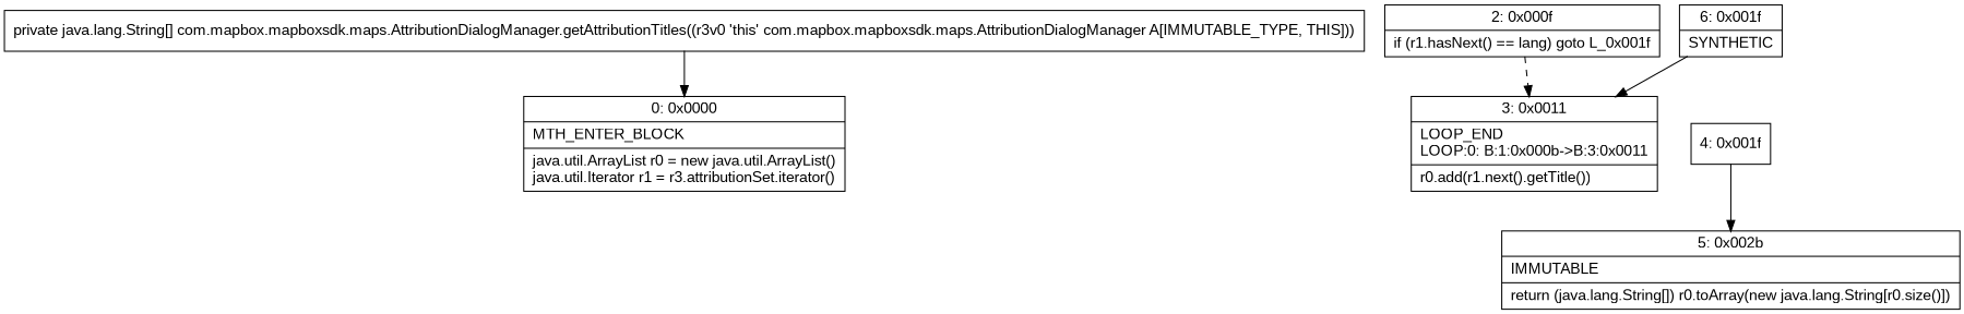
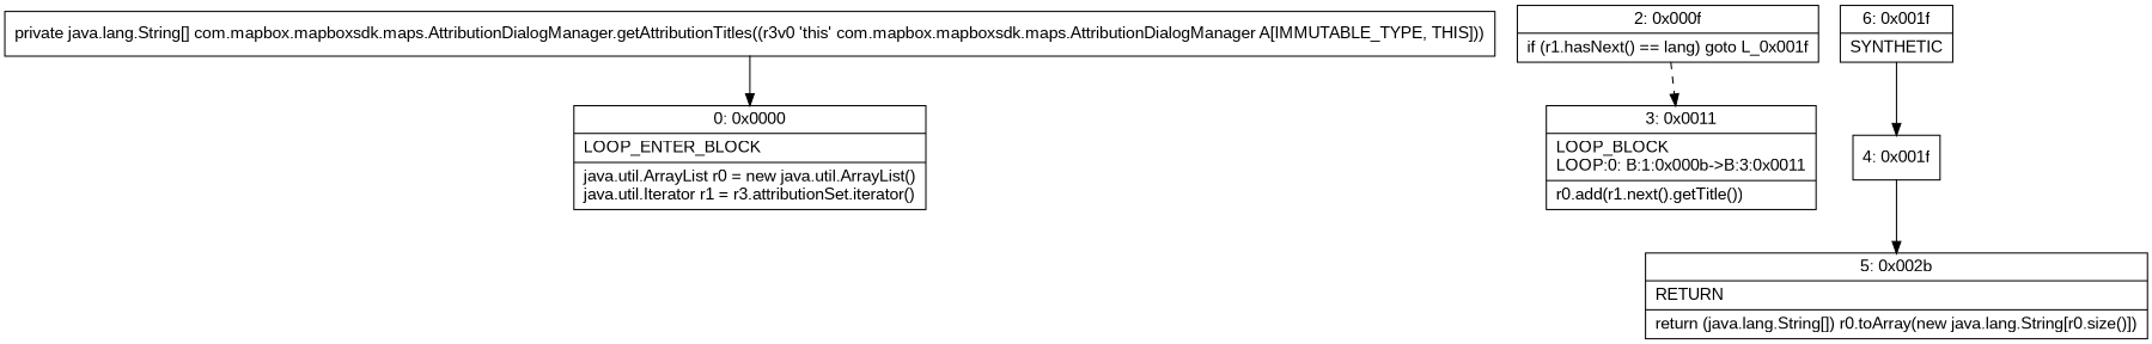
  digraph {
    fontname="Liberation Sans"
    node [fontname="Liberation Sans" shape=record]
    edge [fontname="Liberation Sans"]
-   n1 [label="{0\:\ 0x0000|MTH_ENTER_BLOCK\l|java.util.ArrayList r0 = new java.util.ArrayList()\ljava.util.Iterator r1 = r3.attributionSet.iterator()\l}"]
+   n1 [label="{0\:\ 0x0000|LOOP_ENTER_BLOCK\l|java.util.ArrayList r0 = new java.util.ArrayList()\ljava.util.Iterator r1 = r3.attributionSet.iterator()\l}"]
    n2 [label="{2\:\ 0x000f|if (r1.hasNext() == lang) goto L_0x001f\l}"]
-   n3 [label="{3\:\ 0x0011|LOOP_END\lLOOP:0: B:1:0x000b\-\>B:3:0x0011\l|r0.add(r1.next().getTitle())\l}"]
+   n3 [label="{3\:\ 0x0011|LOOP_BLOCK\lLOOP:0: B:1:0x000b\-\>B:3:0x0011\l|r0.add(r1.next().getTitle())\l}"]
    n4 [label="{6\:\ 0x001f|SYNTHETIC\l}"]
    n5 [label="{4\:\ 0x001f}"]
-   n6 [label="{5\:\ 0x002b|IMMUTABLE\l|return (java.lang.String[]) r0.toArray(new java.lang.String[r0.size()])\l}"]
+   n6 [label="{5\:\ 0x002b|RETURN\l|return (java.lang.String[]) r0.toArray(new java.lang.String[r0.size()])\l}"]
    n7 [label="{private java.lang.String[] com.mapbox.mapboxsdk.maps.AttributionDialogManager.getAttributionTitles((r3v0 'this' com.mapbox.mapboxsdk.maps.AttributionDialogManager A[IMMUTABLE_TYPE, THIS])) }"]
    n2 -> n3 [style=dashed]
-   n4 -> n3
+   n4 -> n5
    n5 -> n6
    n7 -> n1
  }
